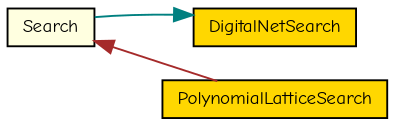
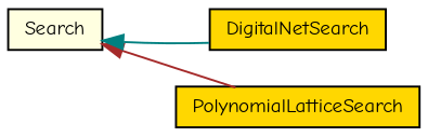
  digraph {
    fontname="Comic Neue"
    rankdir=LR
    node [color=black fillcolor=gold fontname="Comic Neue" fontsize=10 shape=record style=filled]
    edge [dir=back fontname="Comic Neue" fontsize=10 labelfontname=Helvetica labelfontsize=10 style=solid]
    n1 [fontcolor=black height=0.2 label=PolynomialLatticeSearch width=0.4]
    n2 [height=0.2 label=DigitalNetSearch width=0.4]
    n3 [fillcolor=lightyellow height=0.2 label=Search width=0.4]
    n3 -> n1 [color=brown]
-   n2 -> n3 [color=teal]
+   n3 -> n2 [color=teal]
  }
